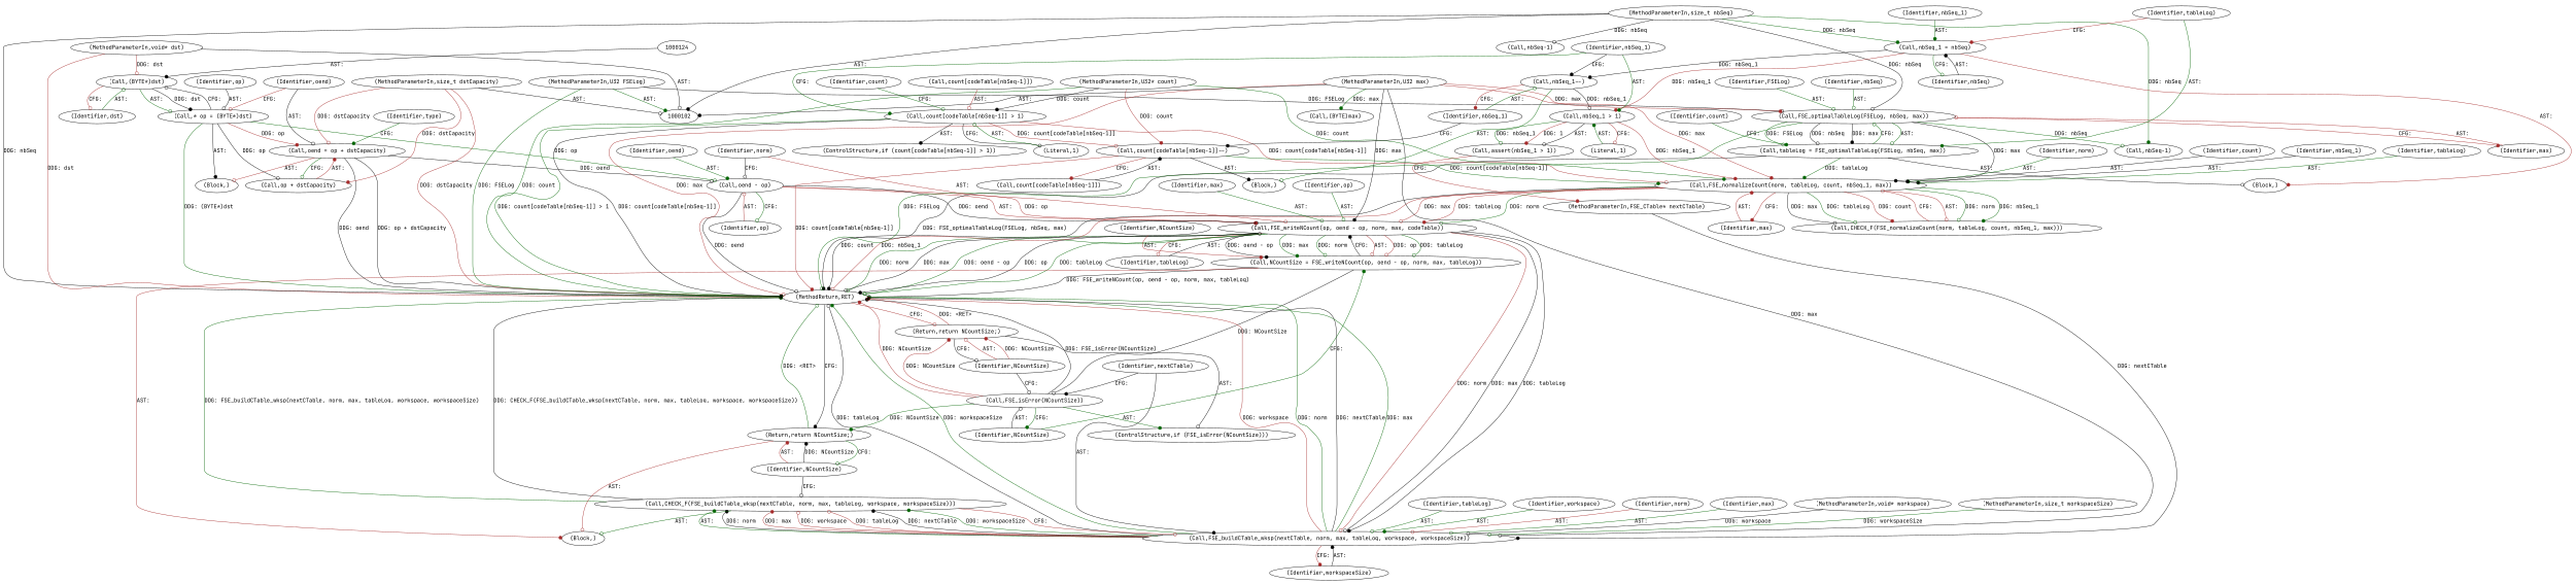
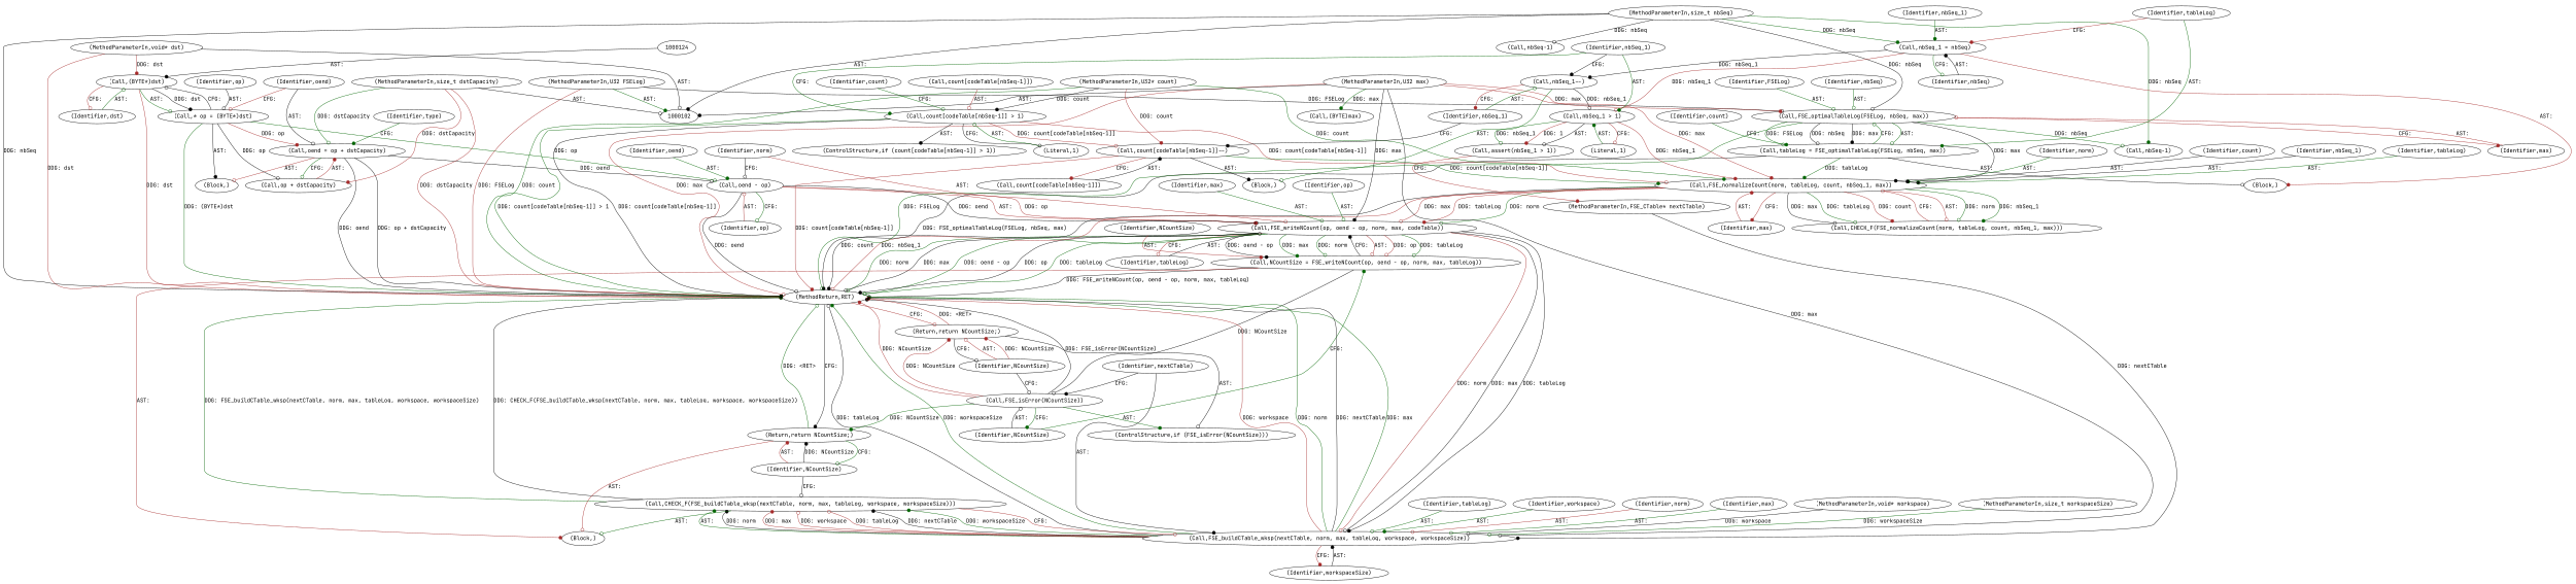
  digraph {
    fontname="JetBrains Mono"
    node [fontname="JetBrains Mono"]
    edge [arrowhead=odot color=black fontname="JetBrains Mono"]
    n1 [label="(Call,FSE_writeNCount(op, oend - op, norm, max, codeTable))"]
    n2 [label="(Call,NCountSize = FSE_writeNCount(op, oend - op, norm, max, tableLog))"]
    n3 [label="(Call,FSE_buildCTable_wksp(nextCTable, norm, max, tableLog, workspace, workspaceSize))"]
    n4 [label="(Identifier,tableLog)"]
    n5 [label="(MethodReturn,RET)"]
    n6 [label="(Call,FSE_isError(NCountSize))"]
    n7 [label="(Block,)"]
    n8 [label="(Call,CHECK_F(FSE_buildCTable_wksp(nextCTable, norm, max, tableLog, workspace, workspaceSize)))"]
    n9 [label="(Identifier,workspaceSize)"]
    n10 [label="(Return,return NCountSize;)"]
    n11 [label="(Return,return NCountSize;)"]
    n12 [label="(Call,oend - op)"]
    n13 [label="(Identifier,op)"]
    n14 [label="(Call,oend = op + dstCapacity)"]
    n15 [label="(Call,op + dstCapacity)"]
    n16 [label="(Block,)"]
    n17 [label="(Call,* op = (BYTE*)dst)"]
    n18 [label="(Call,(BYTE*)dst)"]
    n19 [label="(Identifier,dst)"]
    n20 [label="(MethodParameterIn,void* dst)"]
    1000102
    n22 [label="(MethodParameterIn,size_t dstCapacity)"]
    n23 [label="(Call,FSE_normalizeCount(norm, tableLog, count, nbSeq_1, max))"]
    n24 [label="(Identifier,max)"]
    n25 [label="(Call,CHECK_F(FSE_normalizeCount(norm, tableLog, count, nbSeq_1, max)))"]
    n26 [label="(Call,tableLog = FSE_optimalTableLog(FSELog, nbSeq, max))"]
    n27 [label="(Call,FSE_optimalTableLog(FSELog, nbSeq, max))"]
    n28 [label="(Block,)"]
    n29 [label="(Call,nbSeq-1)"]
    n30 [label="(Identifier,max)"]
    n31 [label="(MethodParameterIn,U32 FSELog)"]
    n32 [label="(MethodParameterIn,size_t nbSeq)"]
    n33 [label="(Call,nbSeq_1 = nbSeq)"]
    n34 [label="(Call,nbSeq-1)"]
    n35 [label="(Call,nbSeq_1 > 1)"]
    n36 [label="(Call,nbSeq_1--)"]
    n37 [label="(Identifier,nbSeq)"]
    n38 [label="(MethodParameterIn,U32 max)"]
    n39 [label="(Call,(BYTE)max)"]
    n40 [label="(Call,count[codeTable[nbSeq-1]]--)"]
    n41 [label="(Block,)"]
    n42 [label="(Call,count[codeTable[nbSeq-1]])"]
    n43 [label="(Call,count[codeTable[nbSeq-1]] > 1)"]
    n44 [label="(Literal,1)"]
    n45 [label="(ControlStructure,if (count[codeTable[nbSeq-1]] > 1))"]
    n46 [label="(MethodParameterIn,U32* count)"]
    n47 [label="(Call,assert(nbSeq_1 > 1))"]
    n48 [label="(Literal,1)"]
    n49 [label="(MethodParameterIn,FSE_CTable* nextCTable)"]
    n50 [label="(Identifier,nbSeq_1)"]
    n51 [label="(Identifier,NCountSize)"]
    n52 [label="(ControlStructure,if (FSE_isError(NCountSize)))"]
    n53 [label="(Identifier,NCountSize)"]
    n54 [label="(Identifier,NCountSize)"]
    n55 [label="(Identifier,norm)"]
    n56 [label="(Identifier,tableLog)"]
    n57 [label="(Identifier,oend)"]
    n58 [label="(Identifier,FSELog)"]
    n59 [label="(Identifier,max)"]
    n60 [label="(Identifier,count)"]
    n61 [label="(Identifier,nextCTable)"]
    n62 [label="(Identifier,count)"]
    n63 [label="(Identifier,count)"]
    n64 [label="(Identifier,nbSeq_1)"]
    n65 [label="(Identifier,op)"]
    n66 [label="(Identifier,op)"]
    n67 [label="(Identifier,NCountSize)"]
    n68 [label="(Identifier,norm)"]
    n69 [label="(Identifier,type)"]
    n70 [label="(Identifier,oend)"]
    n71 [label="(Identifier,workspace)"]
    n72 [label="(Identifier,nbSeq_1)"]
    n73 [label="(Identifier,tableLog)"]
    n74 [label="(Identifier,nbSeq_1)"]
    n75 [label="(Identifier,norm)"]
    n76 [label="(Identifier,max)"]
    n77 [label="(MethodParameterIn,void* workspace)"]
    n78 [label="(Call,count[codeTable[nbSeq-1]])"]
    n79 [label="(Identifier,tableLog)"]
    n80 [label="(MethodParameterIn,size_t workspaceSize)"]
    n81 [label="(Identifier,nbSeq)"]
    1000124
    n1 -> n2 [color=brown label="AST: "]
    n1 -> n2 [color=brown label="DDG: op"]
    n1 -> n2 [color=darkgreen label="DDG: tableLog"]
    n1 -> n2 [arrowhead=dot label="DDG: oend - op"]
    n1 -> n2 [arrowhead=dot color=darkgreen label="DDG: max"]
    n1 -> n2 [color=darkgreen label="DDG: norm"]
    n1 -> n3 [color=brown label="DDG: norm"]
    n1 -> n3 [label="DDG: max"]
    n1 -> n3 [arrowhead=dot label="DDG: tableLog"]
    n1 -> n4 [color=brown label="CFG: "]
    n1 -> n5 [color=darkgreen label="DDG: norm"]
    n1 -> n5 [label="DDG: max"]
    n1 -> n5 [color=darkgreen label="DDG: oend - op"]
    n1 -> n5 [arrowhead=dot label="DDG: op"]
    n1 -> n5 [color=darkgreen label="DDG: tableLog"]
    n2 -> n1 [arrowhead=dot label="CFG: "]
    n2 -> n5 [label="DDG: FSE_writeNCount(op, oend - op, norm, max, tableLog)"]
    n2 -> n6 [label="DDG: NCountSize"]
    n2 -> n7 [arrowhead=dot color=brown label="AST: "]
    n3 -> n5 [label="DDG: tableLog"]
    n3 -> n5 [arrowhead=dot color=darkgreen label="DDG: workspaceSize"]
    n3 -> n5 [arrowhead=dot color=brown label="DDG: workspace"]
    n3 -> n5 [color=darkgreen label="DDG: norm"]
    n3 -> n5 [arrowhead=dot label="DDG: nextCTable"]
    n3 -> n5 [color=darkgreen label="DDG: max"]
    n3 -> n8 [arrowhead=dot color=darkgreen label="AST: "]
    n3 -> n8 [arrowhead=dot label="DDG: norm"]
    n3 -> n8 [arrowhead=dot color=brown label="DDG: max"]
    n3 -> n8 [color=brown label="DDG: workspace"]
    n3 -> n8 [color=brown label="DDG: tableLog"]
    n3 -> n8 [arrowhead=dot label="DDG: nextCTable"]
    n3 -> n8 [arrowhead=dot color=darkgreen label="DDG: workspaceSize"]
    n3 -> n9 [arrowhead=dot color=brown label="CFG: "]
    n4 -> n1 [label="AST: "]
    n5 -> n10 [color=brown label="CFG: "]
    n5 -> n11 [arrowhead=dot label="CFG: "]
    n6 -> n5 [arrowhead=dot color=brown label="DDG: NCountSize"]
    n6 -> n5 [arrowhead=dot label="DDG: FSE_isError(NCountSize)"]
    n6 -> n10 [arrowhead=dot color=brown label="DDG: NCountSize"]
    n6 -> n11 [arrowhead=dot color=darkgreen label="DDG: NCountSize"]
    n6 -> n51 [arrowhead=dot color=darkgreen label="CFG: "]
    n6 -> n52 [arrowhead=dot color=darkgreen label="AST: "]
    n8 -> n3 [color=brown label="CFG: "]
    n8 -> n5 [arrowhead=dot color=darkgreen label="DDG: FSE_buildCTable_wksp(nextCTable, norm, max, tableLog, workspace, workspaceSize)"]
    n8 -> n5 [label="DDG: CHECK_F(FSE_buildCTable_wksp(nextCTable, norm, max, tableLog, workspace, workspaceSize))"]
    n8 -> n7 [color=darkgreen label="AST: "]
    n9 -> n3 [arrowhead=dot label="AST: "]
    n10 -> n5 [color=brown label="DDG: <RET>"]
    n10 -> n52 [label="AST: "]
    n10 -> n53 [label="CFG: "]
    n11 -> n5 [color=darkgreen label="DDG: <RET>"]
    n11 -> n7 [color=brown label="AST: "]
    n11 -> n54 [color=darkgreen label="CFG: "]
    n12 -> n1 [arrowhead=dot color=brown label="AST: "]
    n12 -> n1 [arrowhead=dot color=brown label="DDG: op"]
    n12 -> n1 [label="DDG: oend"]
    n12 -> n5 [label="DDG: oend"]
    n12 -> n13 [color=darkgreen label="CFG: "]
    n13 -> n12 [color=brown label="AST: "]
    n14 -> n5 [arrowhead=dot label="DDG: oend"]
    n14 -> n5 [label="DDG: op + dstCapacity"]
    n14 -> n12 [label="DDG: oend"]
    n14 -> n15 [color=darkgreen label="CFG: "]
    n14 -> n16 [color=brown label="AST: "]
    n15 -> n14 [arrowhead=dot color=brown label="AST: "]
    n17 -> n5 [color=darkgreen label="DDG: (BYTE*)dst"]
    n17 -> n12 [color=darkgreen label="DDG: op"]
    n17 -> n14 [arrowhead=dot color=brown label="DDG: op"]
    n17 -> n15 [label="DDG: op"]
    n17 -> n16 [arrowhead=dot label="AST: "]
    n17 -> n18 [label="CFG: "]
+   n18 -> n5 [arrowhead=dot color=brown label="DDG: dst"]
    n18 -> n17 [color=darkgreen label="AST: "]
    n18 -> n17 [arrowhead=dot label="DDG: dst"]
    n18 -> n19 [color=brown label="CFG: "]
    n19 -> n18 [color=darkgreen label="AST: "]
    n20 -> n5 [arrowhead=dot color=brown label="DDG: dst"]
-   n20 -> n18 [color=brown label="DDG: dst"]
+   n20 -> n18 [arrowhead=dot color=brown label="DDG: dst"]
    n20 -> 1000102 [label="AST: "]
    n22 -> n5 [arrowhead=dot color=brown label="DDG: dstCapacity"]
-   n22 -> n14 [color=brown label="DDG: dstCapacity"]
+   n22 -> n14 [color=darkgreen label="DDG: dstCapacity"]
    n22 -> n15 [arrowhead=dot color=brown label="DDG: dstCapacity"]
    n22 -> 1000102 [label="AST: "]
    n23 -> n1 [color=darkgreen label="DDG: norm"]
    n23 -> n1 [color=brown label="DDG: max"]
    n23 -> n1 [arrowhead=dot color=brown label="DDG: tableLog"]
    n23 -> n5 [arrowhead=dot label="DDG: count"]
    n23 -> n5 [color=brown label="DDG: nbSeq_1"]
    n23 -> n24 [arrowhead=dot color=brown label="CFG: "]
    n23 -> n25 [color=brown label="AST: "]
    n23 -> n25 [color=darkgreen label="DDG: norm"]
    n23 -> n25 [arrowhead=dot color=darkgreen label="DDG: nbSeq_1"]
    n23 -> n25 [label="DDG: max"]
    n23 -> n25 [color=darkgreen label="DDG: tableLog"]
    n23 -> n25 [arrowhead=dot color=brown label="DDG: count"]
    n24 -> n23 [arrowhead=dot color=brown label="AST: "]
    n25 -> n23 [color=brown label="CFG: "]
    n26 -> n5 [arrowhead=dot label="DDG: FSE_optimalTableLog(FSELog, nbSeq, max)"]
    n26 -> n23 [arrowhead=dot color=darkgreen label="DDG: tableLog"]
    n26 -> n27 [color=darkgreen label="CFG: "]
    n26 -> n28 [label="AST: "]
    n27 -> n5 [color=darkgreen label="DDG: FSELog"]
    n27 -> n23 [arrowhead=dot label="DDG: max"]
    n27 -> n26 [color=darkgreen label="AST: "]
    n27 -> n26 [color=darkgreen label="DDG: FSELog"]
    n27 -> n26 [label="DDG: nbSeq"]
    n27 -> n26 [arrowhead=dot label="DDG: max"]
    n27 -> n29 [color=darkgreen label="DDG: nbSeq"]
    n27 -> n30 [arrowhead=dot color=brown label="CFG: "]
    n30 -> n27 [color=brown label="AST: "]
-   n31 -> n5 [color=darkgreen label="DDG: FSELog"]
+   n31 -> n5 [color=brown label="DDG: FSELog"]
    n31 -> 1000102 [arrowhead=dot color=darkgreen label="AST: "]
    n31 -> n27 [label="DDG: FSELog"]
    n32 -> n5 [arrowhead=dot label="DDG: nbSeq"]
    n32 -> 1000102 [arrowhead=dot label="AST: "]
    n32 -> n27 [label="DDG: nbSeq"]
    n32 -> n29 [arrowhead=dot color=darkgreen label="DDG: nbSeq"]
    n32 -> n33 [arrowhead=dot color=darkgreen label="DDG: nbSeq"]
    n32 -> n34 [label="DDG: nbSeq"]
    n33 -> n28 [arrowhead=dot color=brown label="AST: "]
-   n33 -> n35 [arrowhead=dot color=brown label="DDG: nbSeq_1"]
+   n33 -> n35 [color=brown label="DDG: nbSeq_1"]
    n33 -> n36 [arrowhead=dot label="DDG: nbSeq_1"]
    n33 -> n37 [color=darkgreen label="CFG: "]
    n35 -> n23 [arrowhead=dot color=brown label="DDG: nbSeq_1"]
    n35 -> n47 [label="AST: "]
    n35 -> n47 [color=darkgreen label="DDG: nbSeq_1"]
    n35 -> n47 [arrowhead=dot color=brown label="DDG: 1"]
    n35 -> n48 [color=brown label="CFG: "]
    n36 -> n35 [label="DDG: nbSeq_1"]
    n36 -> n41 [color=darkgreen label="AST: "]
    n36 -> n50 [arrowhead=dot color=brown label="CFG: "]
    n37 -> n33 [arrowhead=dot label="AST: "]
    n38 -> n1 [arrowhead=dot label="DDG: max"]
    n38 -> n3 [label="DDG: max"]
    n38 -> n5 [color=brown label="DDG: max"]
    n38 -> 1000102 [arrowhead=dot label="AST: "]
    n38 -> n23 [arrowhead=dot color=brown label="DDG: max"]
    n38 -> n27 [arrowhead=dot color=brown label="DDG: max"]
    n38 -> n39 [arrowhead=dot color=darkgreen label="DDG: max"]
    n40 -> n5 [arrowhead=dot color=brown label="DDG: count[codeTable[nbSeq-1]]"]
    n40 -> n23 [arrowhead=dot color=darkgreen label="DDG: count[codeTable[nbSeq-1]]"]
    n40 -> n41 [arrowhead=dot label="AST: "]
    n40 -> n42 [arrowhead=dot color=brown label="CFG: "]
    n42 -> n40 [arrowhead=dot label="AST: "]
    n43 -> n5 [arrowhead=dot color=darkgreen label="DDG: count[codeTable[nbSeq-1]] > 1"]
    n43 -> n5 [arrowhead=dot label="DDG: count[codeTable[nbSeq-1]]"]
    n43 -> n23 [color=brown label="DDG: count[codeTable[nbSeq-1]]"]
    n43 -> n40 [color=brown label="DDG: count[codeTable[nbSeq-1]]"]
    n43 -> n44 [label="CFG: "]
    n43 -> n45 [arrowhead=dot label="AST: "]
    n44 -> n43 [color=darkgreen label="AST: "]
    n46 -> n5 [color=darkgreen label="DDG: count"]
    n46 -> n23 [arrowhead=dot color=darkgreen label="DDG: count"]
    n46 -> n40 [arrowhead=dot color=brown label="DDG: count"]
    n46 -> n43 [arrowhead=dot label="DDG: count"]
    n47 -> n49 [arrowhead=dot color=brown label="CFG: "]
    n48 -> n35 [arrowhead=dot color=darkgreen label="AST: "]
    n49 -> n3 [arrowhead=dot label="DDG: nextCTable"]
    n50 -> n36 [color=darkgreen label="AST: "]
    n50 -> n40 [arrowhead=dot label="CFG: "]
    n51 -> n2 [arrowhead=dot color=darkgreen label="CFG: "]
    n51 -> n6 [label="AST: "]
    n53 -> n6 [label="CFG: "]
    n53 -> n10 [color=brown label="AST: "]
    n53 -> n10 [arrowhead=dot color=brown label="DDG: NCountSize"]
    n54 -> n8 [label="CFG: "]
    n54 -> n11 [arrowhead=dot color=brown label="AST: "]
    n54 -> n11 [arrowhead=dot label="DDG: NCountSize"]
    n55 -> n23 [arrowhead=dot color=darkgreen label="AST: "]
    n56 -> n3 [color=darkgreen label="AST: "]
    n57 -> n12 [arrowhead=dot color=darkgreen label="AST: "]
    n58 -> n27 [color=darkgreen label="AST: "]
    n59 -> n1 [color=darkgreen label="AST: "]
    n60 -> n23 [arrowhead=dot label="AST: "]
    n61 -> n3 [arrowhead=dot label="AST: "]
    n61 -> n6 [arrowhead=dot label="CFG: "]
    n62 -> n26 [arrowhead=dot color=darkgreen label="CFG: "]
    n63 -> n43 [color=darkgreen label="CFG: "]
    n64 -> n33 [arrowhead=dot color=darkgreen label="AST: "]
    n65 -> n1 [color=darkgreen label="AST: "]
    n66 -> n17 [label="AST: "]
    n67 -> n2 [arrowhead=dot color=brown label="AST: "]
    n68 -> n1 [color=brown label="AST: "]
    n68 -> n12 [label="CFG: "]
    n69 -> n14 [arrowhead=dot color=darkgreen label="CFG: "]
    n70 -> n14 [label="AST: "]
    n70 -> n17 [color=brown label="CFG: "]
    n71 -> n3 [arrowhead=dot color=darkgreen label="AST: "]
    n72 -> n23 [arrowhead=dot label="AST: "]
    n73 -> n26 [arrowhead=dot color=darkgreen label="AST: "]
    n73 -> n33 [arrowhead=dot color=brown label="CFG: "]
    n74 -> n35 [arrowhead=dot color=darkgreen label="AST: "]
    n74 -> n36 [arrowhead=dot label="CFG: "]
    n74 -> n43 [arrowhead=dot color=darkgreen label="CFG: "]
    n75 -> n3 [color=brown label="AST: "]
    n76 -> n3 [color=darkgreen label="AST: "]
    n77 -> n3 [label="DDG: workspace"]
    n78 -> n43 [color=brown label="AST: "]
    n79 -> n23 [color=darkgreen label="AST: "]
    n80 -> n3 [color=darkgreen label="DDG: workspaceSize"]
    n81 -> n27 [color=darkgreen label="AST: "]
    1000124 -> n18 [arrowhead=dot label="AST: "]
  }
